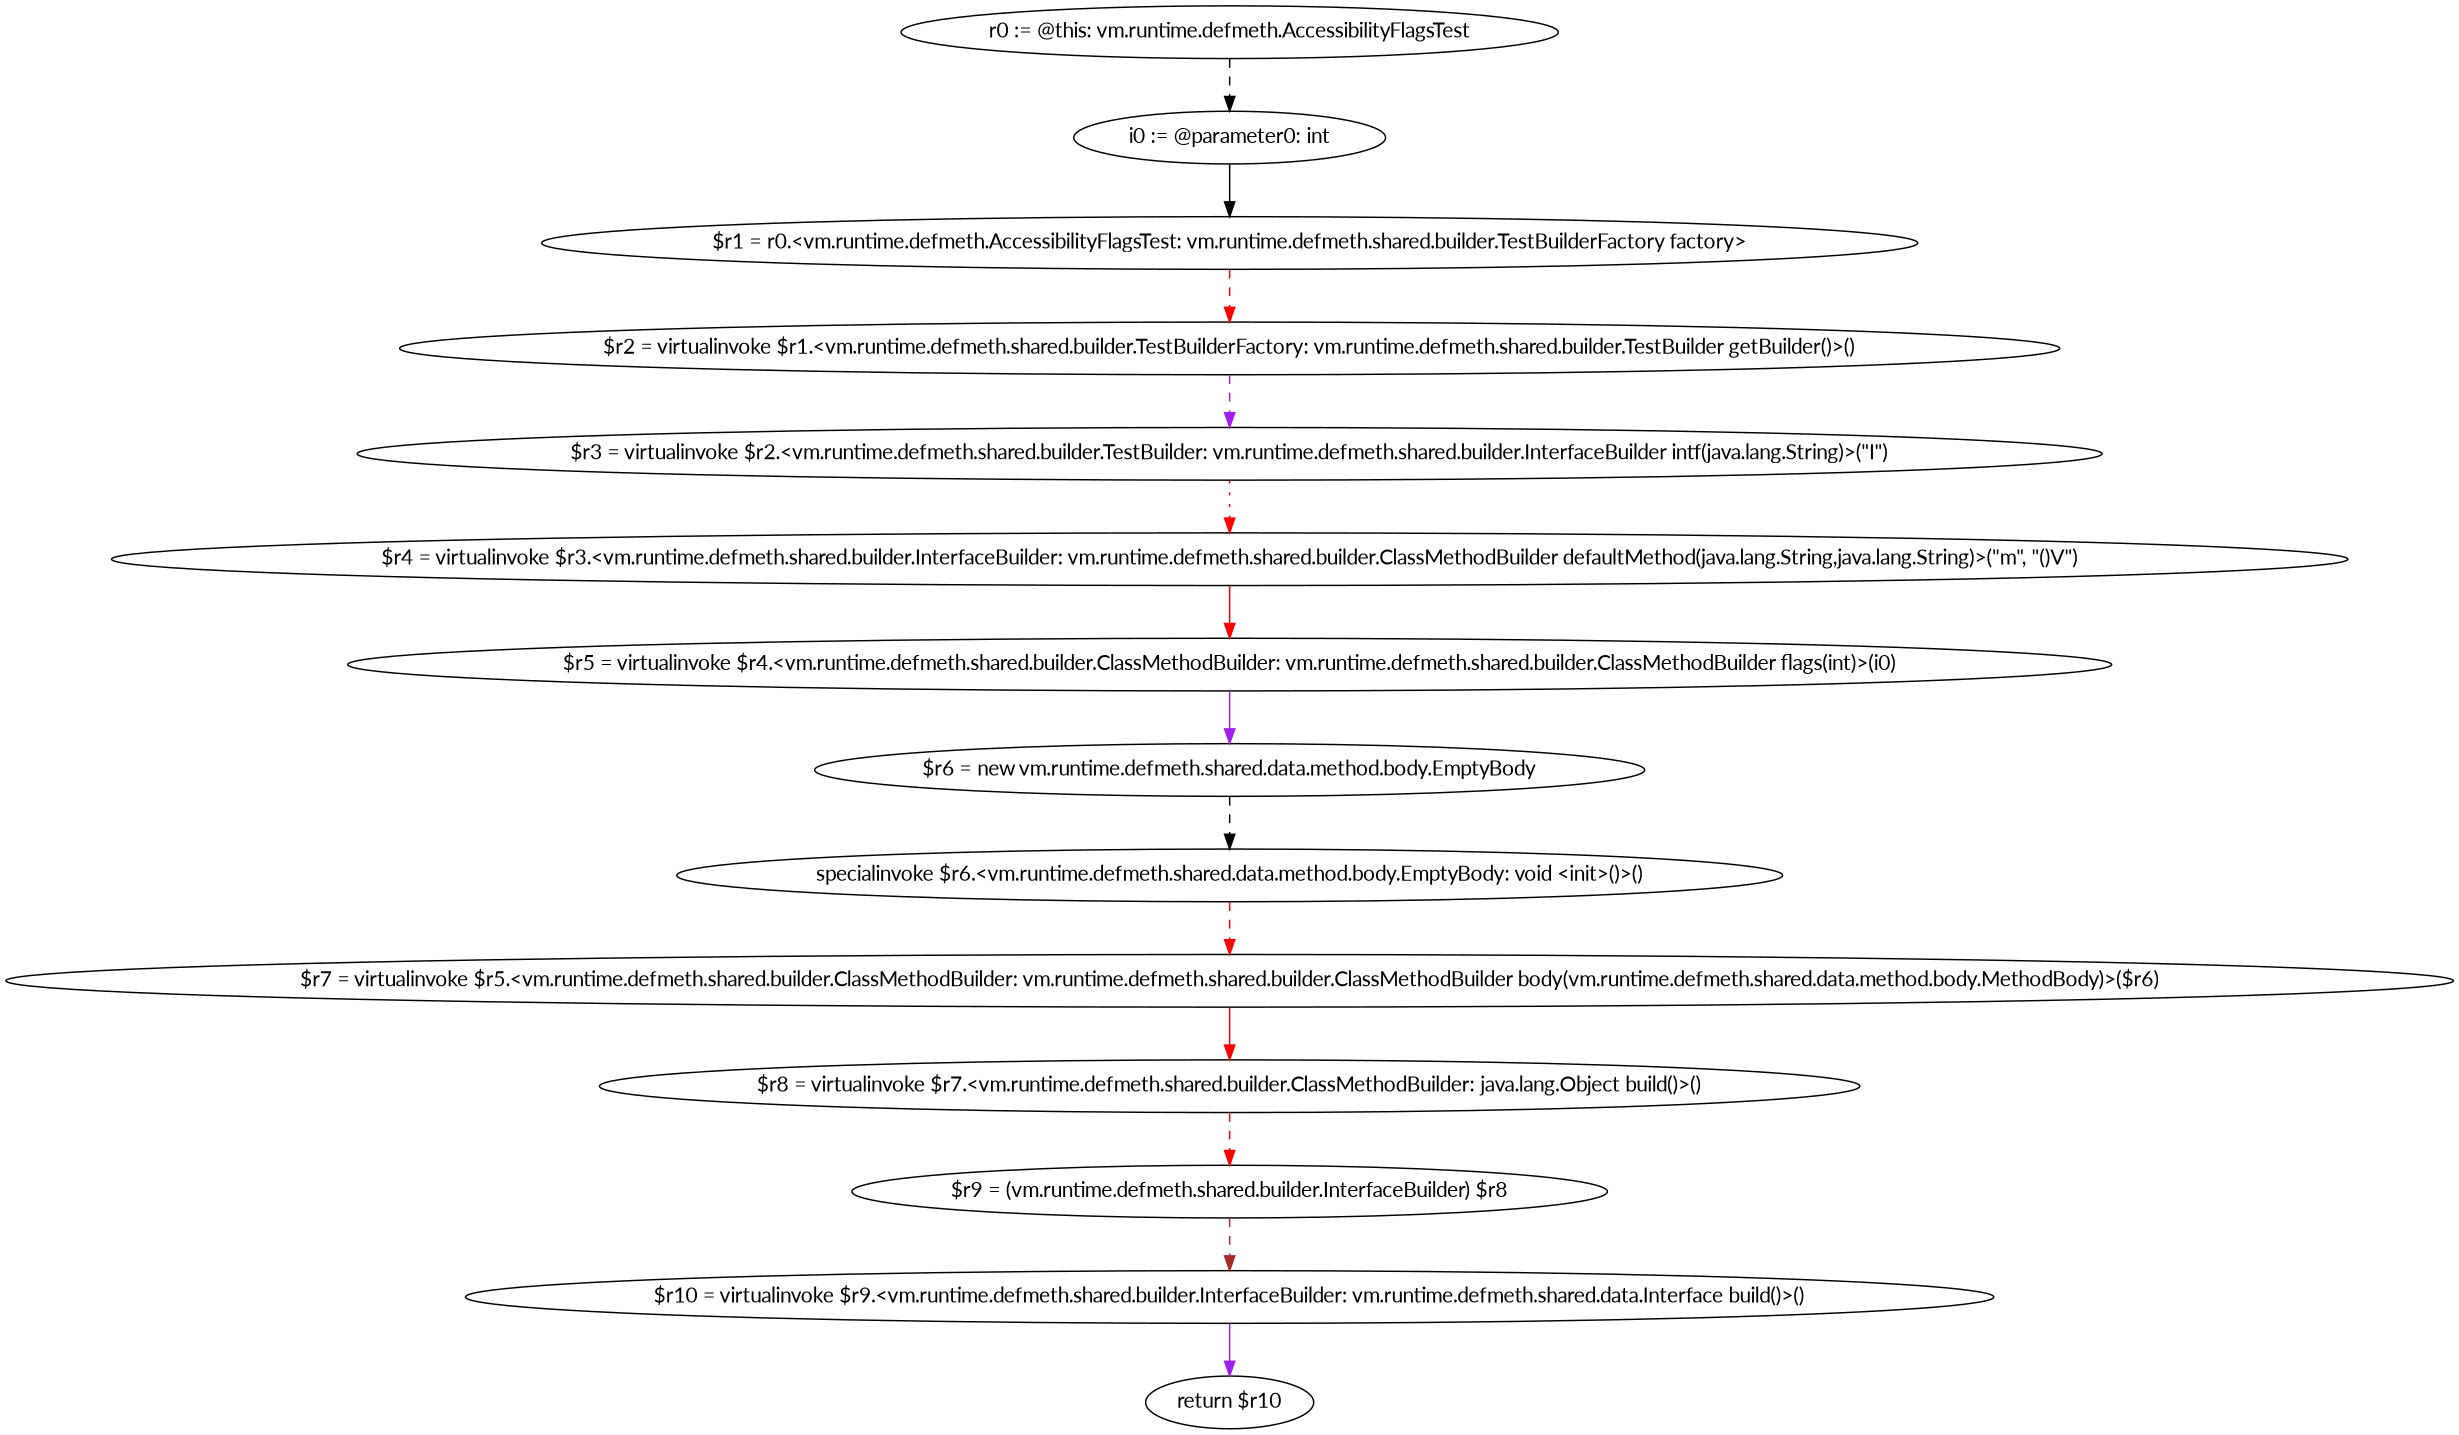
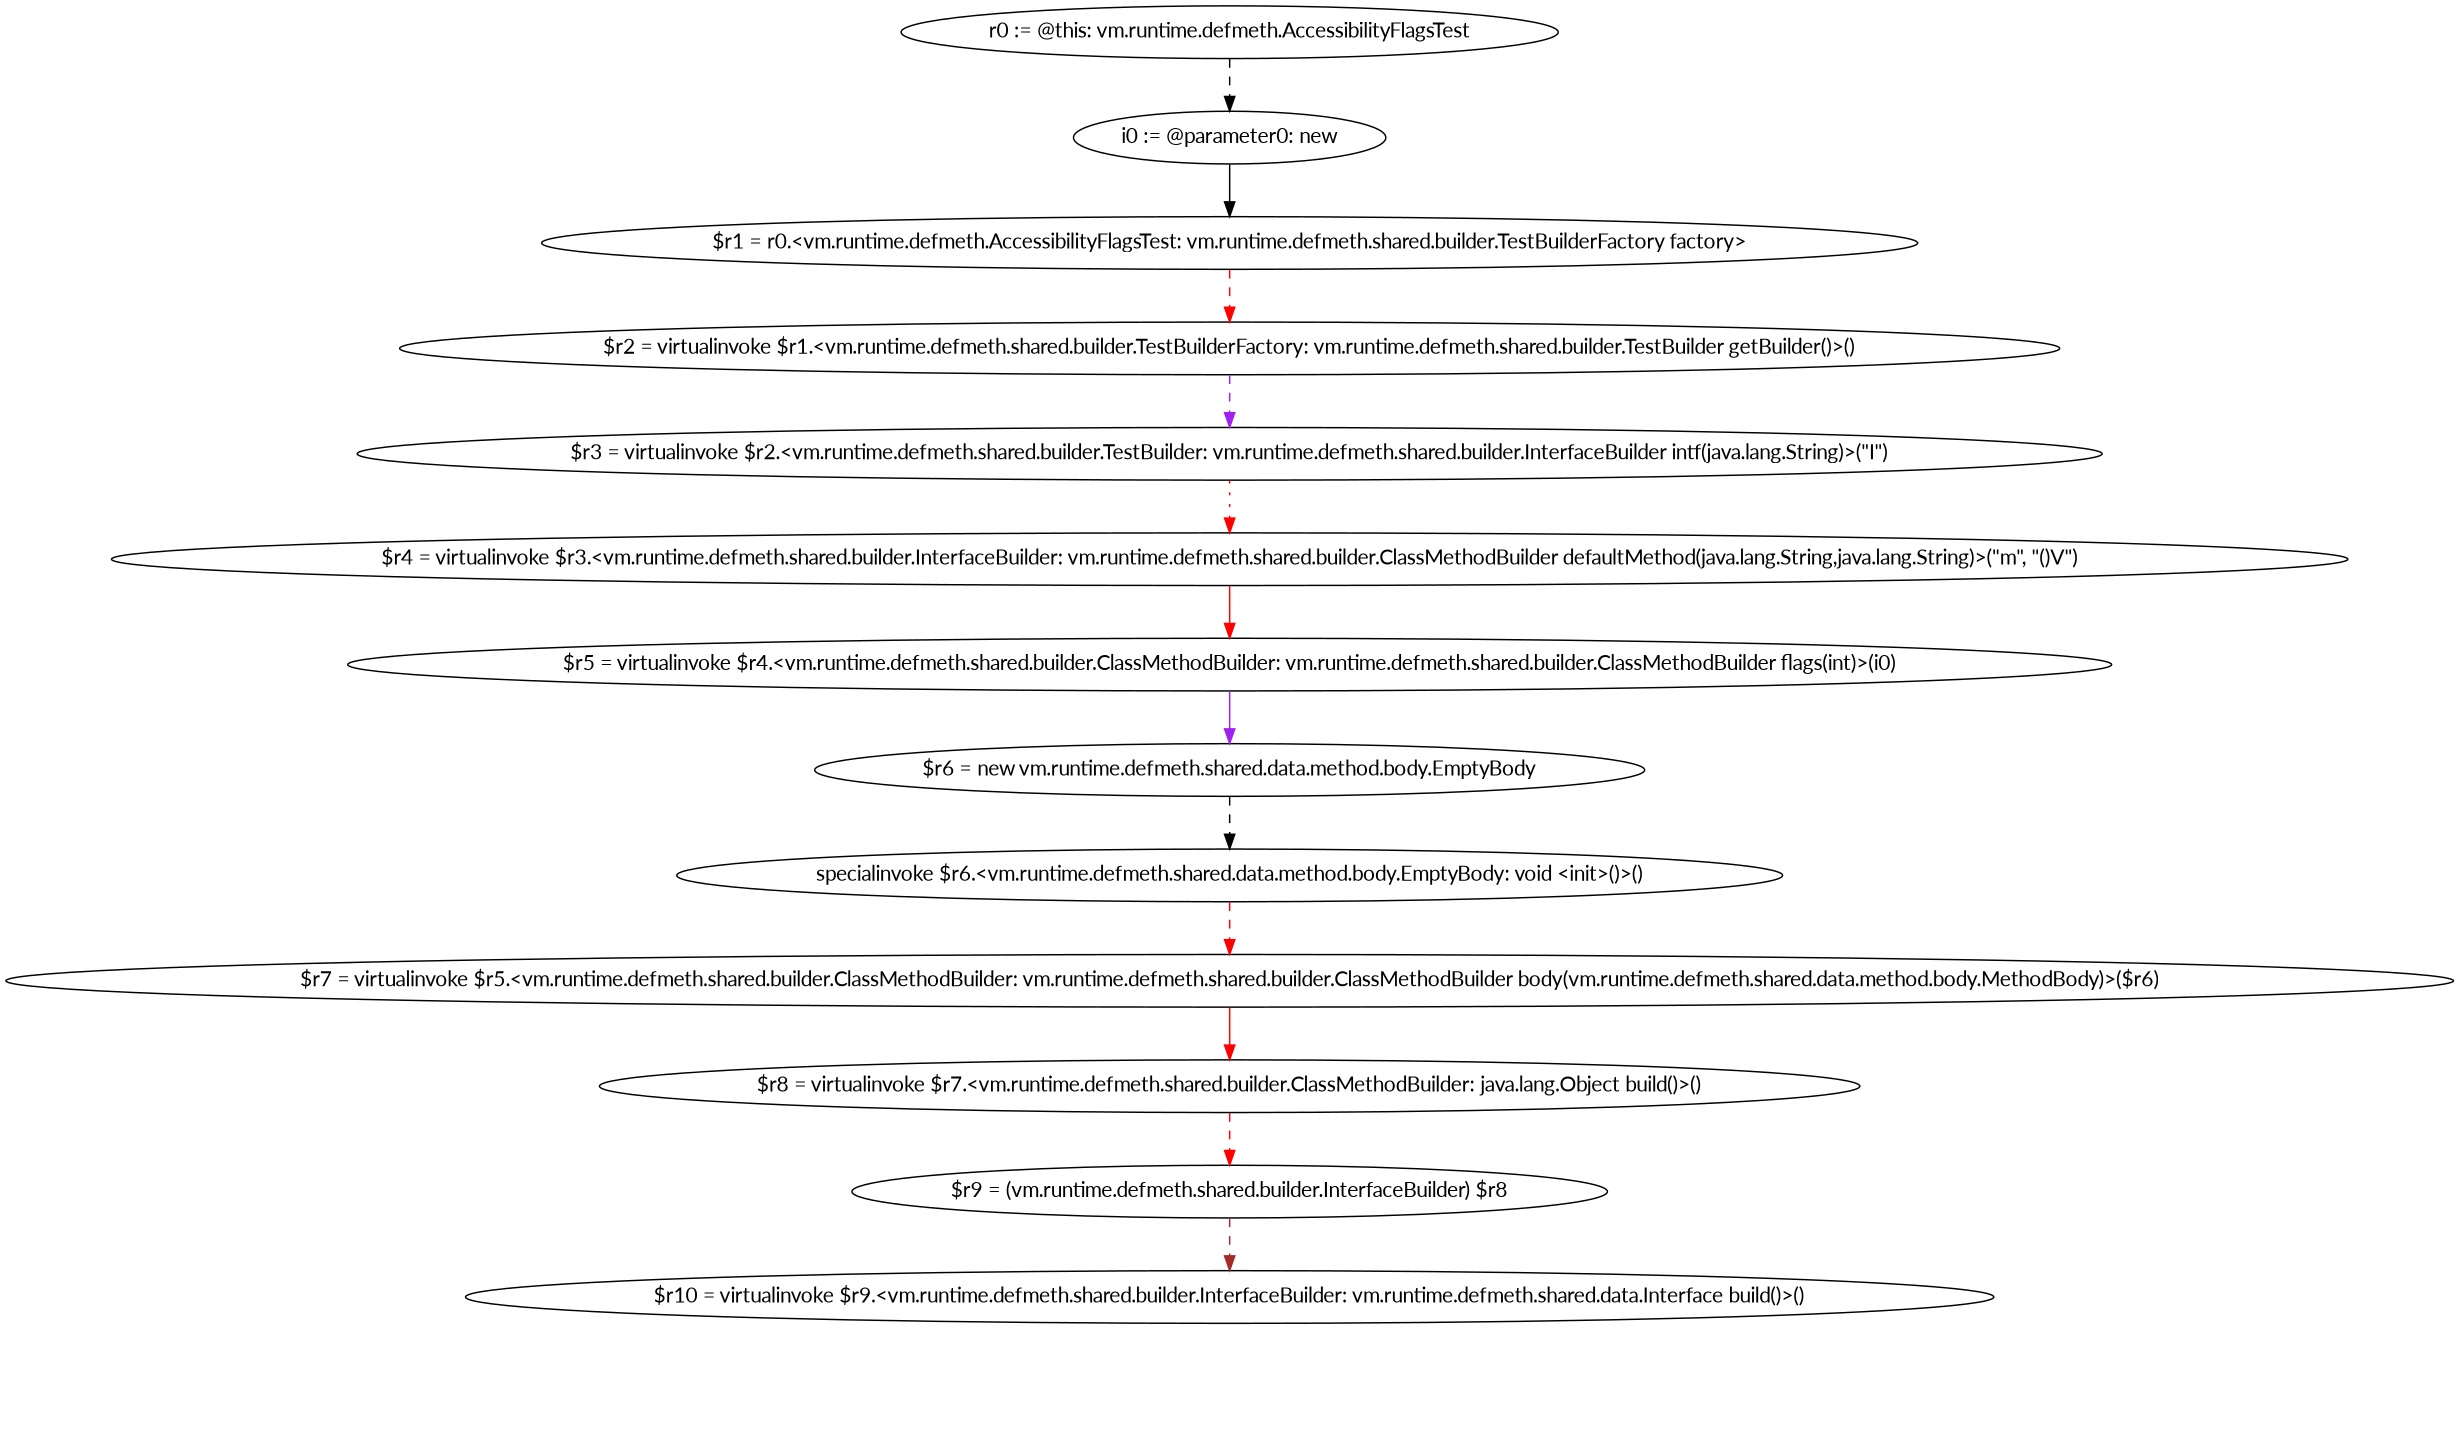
  digraph {
    fontname=Lato
    node [fontname=Lato]
    edge [color=red fontname=Lato style=dashed]
    "r0 := @this: vm.runtime.defmeth.AccessibilityFlagsTest"
-   "i0 := @parameter0: int"
+   "i0 := @parameter0: int" [label="i0 := @parameter0: new"]
    "$r1 = r0.<vm.runtime.defmeth.AccessibilityFlagsTest: vm.runtime.defmeth.shared.builder.TestBuilderFactory factory>"
    "$r2 = virtualinvoke $r1.<vm.runtime.defmeth.shared.builder.TestBuilderFactory: vm.runtime.defmeth.shared.builder.TestBuilder getBuilder()>()"
    "$r3 = virtualinvoke $r2.<vm.runtime.defmeth.shared.builder.TestBuilder: vm.runtime.defmeth.shared.builder.InterfaceBuilder intf(java.lang.String)>(\"I\")"
    "$r4 = virtualinvoke $r3.<vm.runtime.defmeth.shared.builder.InterfaceBuilder: vm.runtime.defmeth.shared.builder.ClassMethodBuilder defaultMethod(java.lang.String,java.lang.String)>(\"m\", \"()V\")"
    "$r5 = virtualinvoke $r4.<vm.runtime.defmeth.shared.builder.ClassMethodBuilder: vm.runtime.defmeth.shared.builder.ClassMethodBuilder flags(int)>(i0)"
    "$r6 = new vm.runtime.defmeth.shared.data.method.body.EmptyBody"
    "specialinvoke $r6.<vm.runtime.defmeth.shared.data.method.body.EmptyBody: void <init>()>()"
    "$r7 = virtualinvoke $r5.<vm.runtime.defmeth.shared.builder.ClassMethodBuilder: vm.runtime.defmeth.shared.builder.ClassMethodBuilder body(vm.runtime.defmeth.shared.data.method.body.MethodBody)>($r6)"
    "$r8 = virtualinvoke $r7.<vm.runtime.defmeth.shared.builder.ClassMethodBuilder: java.lang.Object build()>()"
    "$r9 = (vm.runtime.defmeth.shared.builder.InterfaceBuilder) $r8"
    "$r10 = virtualinvoke $r9.<vm.runtime.defmeth.shared.builder.InterfaceBuilder: vm.runtime.defmeth.shared.data.Interface build()>()"
-   "return $r10"
    "r0 := @this: vm.runtime.defmeth.AccessibilityFlagsTest" -> "i0 := @parameter0: int" [color=black]
    "i0 := @parameter0: int" -> "$r1 = r0.<vm.runtime.defmeth.AccessibilityFlagsTest: vm.runtime.defmeth.shared.builder.TestBuilderFactory factory>" [color=black style=solid]
    "$r1 = r0.<vm.runtime.defmeth.AccessibilityFlagsTest: vm.runtime.defmeth.shared.builder.TestBuilderFactory factory>" -> "$r2 = virtualinvoke $r1.<vm.runtime.defmeth.shared.builder.TestBuilderFactory: vm.runtime.defmeth.shared.builder.TestBuilder getBuilder()>()"
    "$r2 = virtualinvoke $r1.<vm.runtime.defmeth.shared.builder.TestBuilderFactory: vm.runtime.defmeth.shared.builder.TestBuilder getBuilder()>()" -> "$r3 = virtualinvoke $r2.<vm.runtime.defmeth.shared.builder.TestBuilder: vm.runtime.defmeth.shared.builder.InterfaceBuilder intf(java.lang.String)>(\"I\")" [color=purple]
    "$r3 = virtualinvoke $r2.<vm.runtime.defmeth.shared.builder.TestBuilder: vm.runtime.defmeth.shared.builder.InterfaceBuilder intf(java.lang.String)>(\"I\")" -> "$r4 = virtualinvoke $r3.<vm.runtime.defmeth.shared.builder.InterfaceBuilder: vm.runtime.defmeth.shared.builder.ClassMethodBuilder defaultMethod(java.lang.String,java.lang.String)>(\"m\", \"()V\")" [style=dotted]
    "$r4 = virtualinvoke $r3.<vm.runtime.defmeth.shared.builder.InterfaceBuilder: vm.runtime.defmeth.shared.builder.ClassMethodBuilder defaultMethod(java.lang.String,java.lang.String)>(\"m\", \"()V\")" -> "$r5 = virtualinvoke $r4.<vm.runtime.defmeth.shared.builder.ClassMethodBuilder: vm.runtime.defmeth.shared.builder.ClassMethodBuilder flags(int)>(i0)" [style=solid]
    "$r5 = virtualinvoke $r4.<vm.runtime.defmeth.shared.builder.ClassMethodBuilder: vm.runtime.defmeth.shared.builder.ClassMethodBuilder flags(int)>(i0)" -> "$r6 = new vm.runtime.defmeth.shared.data.method.body.EmptyBody" [color=purple style=solid]
    "$r6 = new vm.runtime.defmeth.shared.data.method.body.EmptyBody" -> "specialinvoke $r6.<vm.runtime.defmeth.shared.data.method.body.EmptyBody: void <init>()>()" [color=black]
    "specialinvoke $r6.<vm.runtime.defmeth.shared.data.method.body.EmptyBody: void <init>()>()" -> "$r7 = virtualinvoke $r5.<vm.runtime.defmeth.shared.builder.ClassMethodBuilder: vm.runtime.defmeth.shared.builder.ClassMethodBuilder body(vm.runtime.defmeth.shared.data.method.body.MethodBody)>($r6)"
    "$r7 = virtualinvoke $r5.<vm.runtime.defmeth.shared.builder.ClassMethodBuilder: vm.runtime.defmeth.shared.builder.ClassMethodBuilder body(vm.runtime.defmeth.shared.data.method.body.MethodBody)>($r6)" -> "$r8 = virtualinvoke $r7.<vm.runtime.defmeth.shared.builder.ClassMethodBuilder: java.lang.Object build()>()" [style=solid]
    "$r8 = virtualinvoke $r7.<vm.runtime.defmeth.shared.builder.ClassMethodBuilder: java.lang.Object build()>()" -> "$r9 = (vm.runtime.defmeth.shared.builder.InterfaceBuilder) $r8"
    "$r9 = (vm.runtime.defmeth.shared.builder.InterfaceBuilder) $r8" -> "$r10 = virtualinvoke $r9.<vm.runtime.defmeth.shared.builder.InterfaceBuilder: vm.runtime.defmeth.shared.data.Interface build()>()" [color=brown]
-   "$r10 = virtualinvoke $r9.<vm.runtime.defmeth.shared.builder.InterfaceBuilder: vm.runtime.defmeth.shared.data.Interface build()>()" -> "return $r10" [color=purple style=solid]
  }
